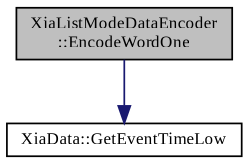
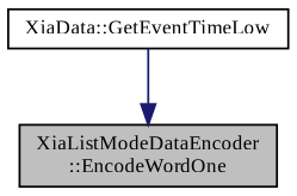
  digraph {
    rankdir=TB
    fontname="Liberation Serif"
    node [color=black fontname="Liberation Serif" fontsize=10 shape=record style=filled]
    n1 [fillcolor=grey75 fontcolor=black height=0.2 label="XiaListModeDataEncoder\l::EncodeWordOne" width=0.4]
    n2 [fillcolor=white height=0.2 label="XiaData::GetEventTimeLow" width=0.4]
-   n1 -> n2 [color=midnightblue fontname="Liberation Serif" fontsize=10 labelfontname=Helvetica labelfontsize=10 style=solid]
+   n2 -> n1 [color=midnightblue fontname="Liberation Serif" fontsize=10 labelfontname=Helvetica labelfontsize=10 style=solid]
  }
